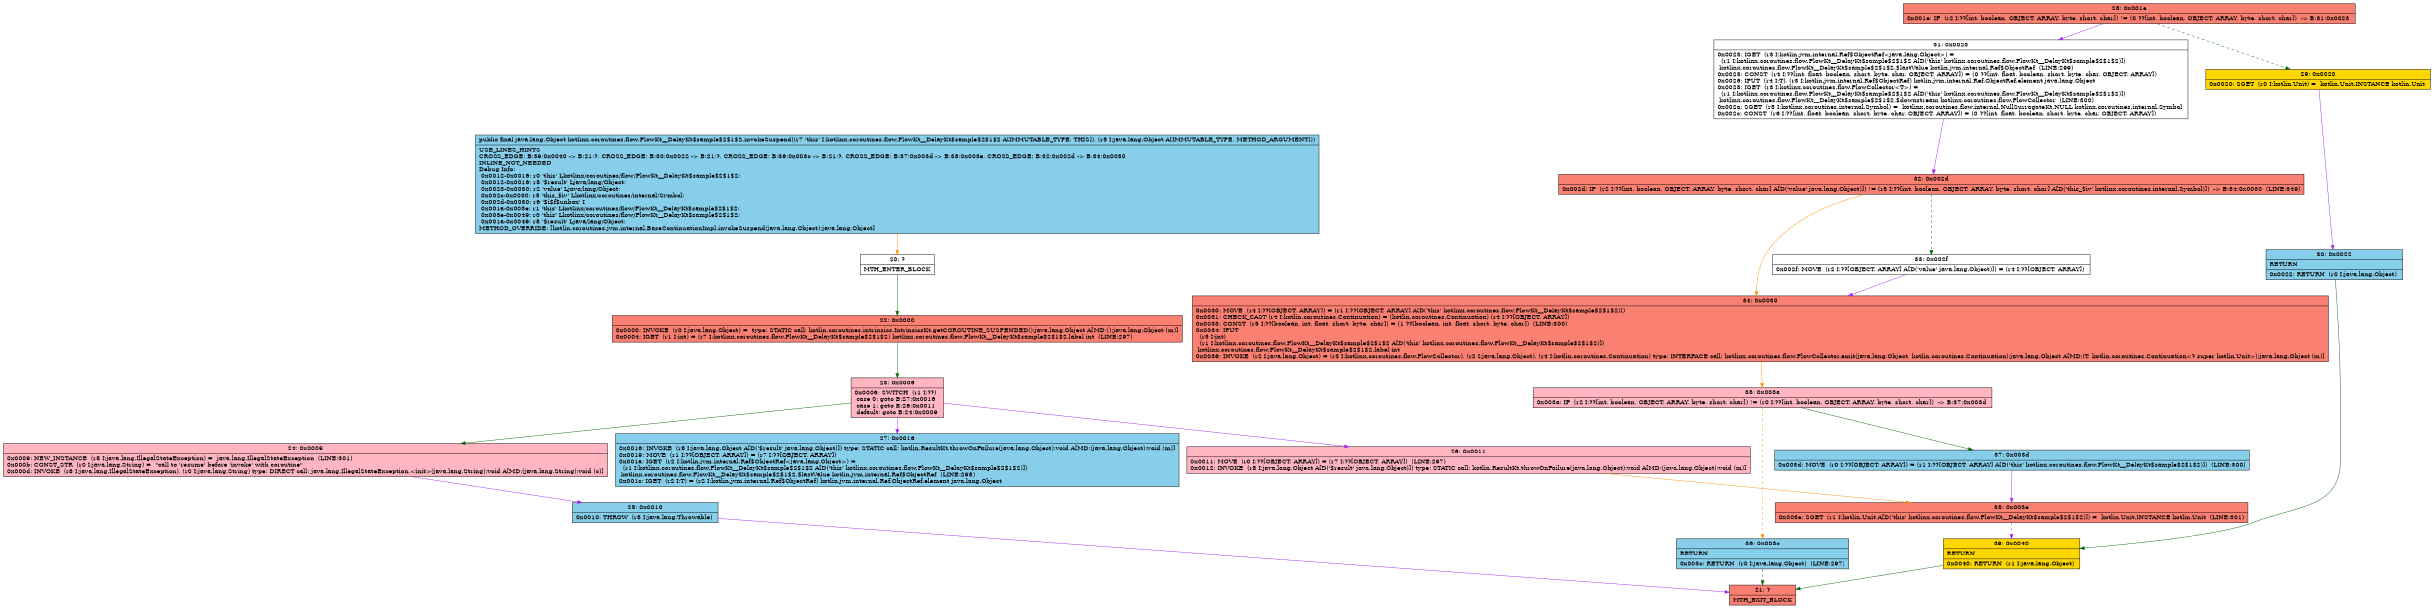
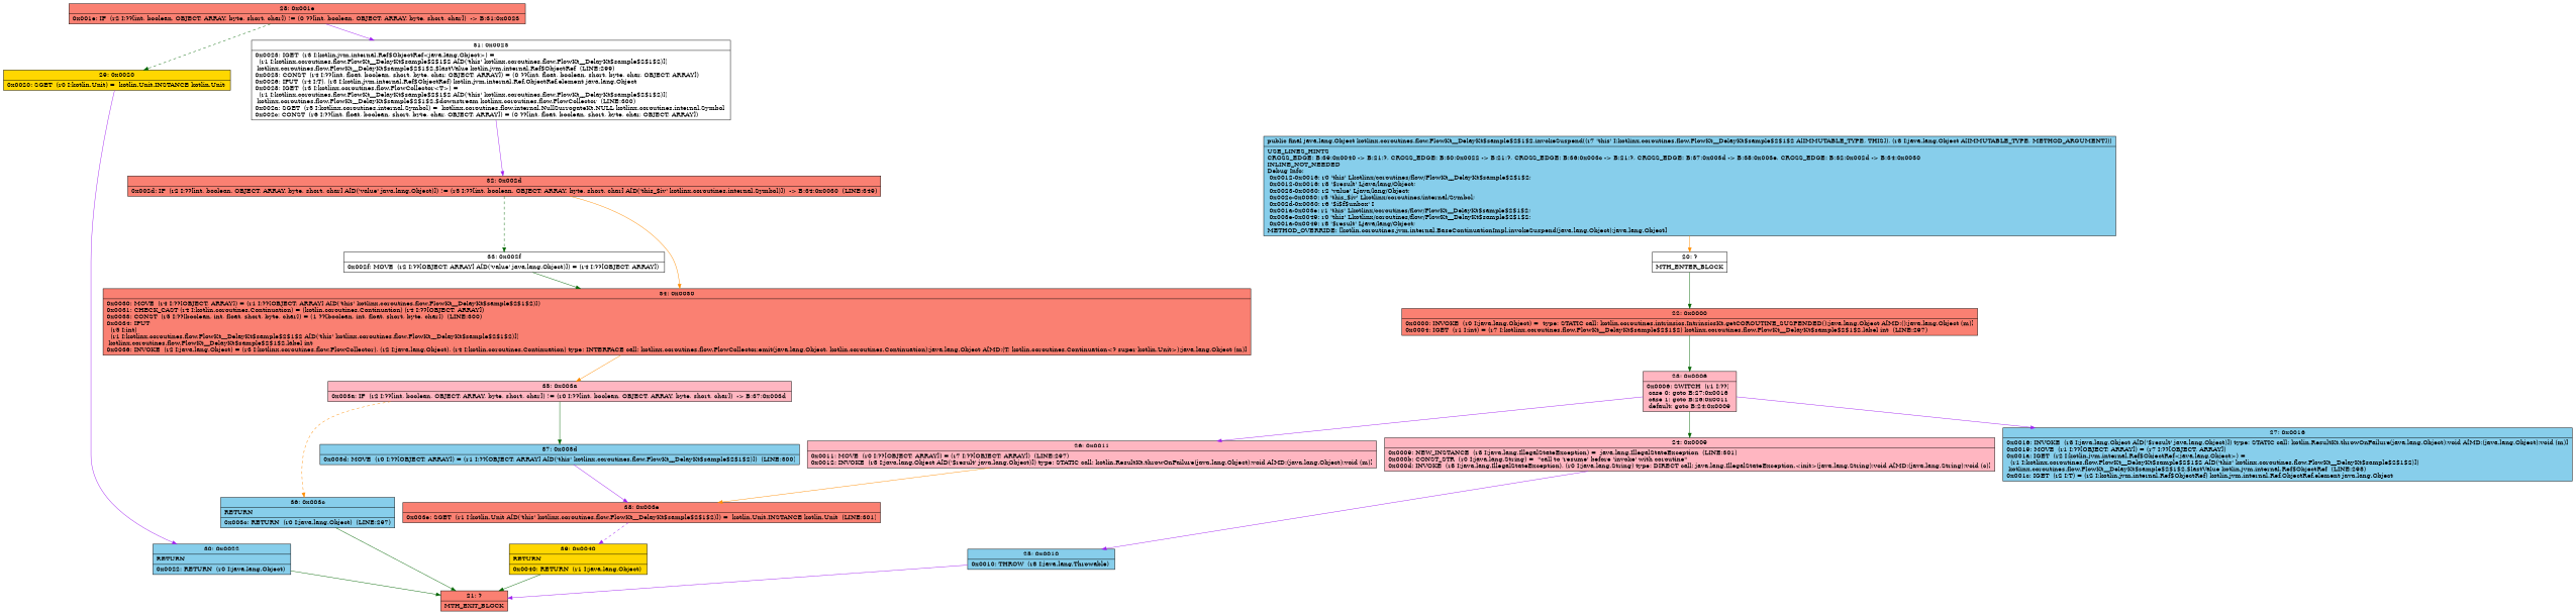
  digraph {
    node [fillcolor=salmon shape=record style=filled]
    edge [color=darkgreen]
    n1 [fillcolor=white label="{20\:\ ?|MTH_ENTER_BLOCK\l}"]
    n2 [label="{22\:\ 0x0000|0x0000: INVOKE  (r0 I:java.lang.Object) =  type: STATIC call: kotlin.coroutines.intrinsics.IntrinsicsKt.getCOROUTINE_SUSPENDED():java.lang.Object A[MD:():java.lang.Object (m)]\l0x0004: IGET  (r1 I:int) = (r7 I:kotlinx.coroutines.flow.FlowKt__DelayKt$sample$2$1$2) kotlinx.coroutines.flow.FlowKt__DelayKt$sample$2$1$2.label int  (LINE:297)\l}"]
    n3 [fillcolor=lightpink label="{23\:\ 0x0006|0x0006: SWITCH  (r1 I:??)\l case 0: goto B:27:0x0016\l case 1: goto B:26:0x0011\l default: goto B:24:0x0009 \l}"]
    n4 [fillcolor=lightpink label="{24\:\ 0x0009|0x0009: NEW_INSTANCE  (r8 I:java.lang.IllegalStateException) =  java.lang.IllegalStateException  (LINE:301)\l0x000b: CONST_STR  (r0 I:java.lang.String) =  \"call to 'resume' before 'invoke' with coroutine\" \l0x000d: INVOKE  (r8 I:java.lang.IllegalStateException), (r0 I:java.lang.String) type: DIRECT call: java.lang.IllegalStateException.\<init\>(java.lang.String):void A[MD:(java.lang.String):void (c)]\l}"]
    n5 [fillcolor=lightpink label="{26\:\ 0x0011|0x0011: MOVE  (r0 I:??[OBJECT, ARRAY]) = (r7 I:??[OBJECT, ARRAY])  (LINE:297)\l0x0012: INVOKE  (r8 I:java.lang.Object A[D('$result' java.lang.Object)]) type: STATIC call: kotlin.ResultKt.throwOnFailure(java.lang.Object):void A[MD:(java.lang.Object):void (m)]\l}"]
    n6 [fillcolor=skyblue label="{27\:\ 0x0016|0x0016: INVOKE  (r8 I:java.lang.Object A[D('$result' java.lang.Object)]) type: STATIC call: kotlin.ResultKt.throwOnFailure(java.lang.Object):void A[MD:(java.lang.Object):void (m)]\l0x0019: MOVE  (r1 I:??[OBJECT, ARRAY]) = (r7 I:??[OBJECT, ARRAY]) \l0x001a: IGET  (r2 I:kotlin.jvm.internal.Ref$ObjectRef\<java.lang.Object\>) = \l  (r1 I:kotlinx.coroutines.flow.FlowKt__DelayKt$sample$2$1$2 A[D('this' kotlinx.coroutines.flow.FlowKt__DelayKt$sample$2$1$2)])\l kotlinx.coroutines.flow.FlowKt__DelayKt$sample$2$1$2.$lastValue kotlin.jvm.internal.Ref$ObjectRef  (LINE:298)\l0x001c: IGET  (r2 I:T) = (r2 I:kotlin.jvm.internal.Ref$ObjectRef) kotlin.jvm.internal.Ref.ObjectRef.element java.lang.Object \l}"]
    n7 [fillcolor=skyblue label="{25\:\ 0x0010|0x0010: THROW  (r8 I:java.lang.Throwable) \l}"]
    n8 [label="{38\:\ 0x003e|0x003e: SGET  (r1 I:kotlin.Unit A[D('this' kotlinx.coroutines.flow.FlowKt__DelayKt$sample$2$1$2)]) =  kotlin.Unit.INSTANCE kotlin.Unit  (LINE:301)\l}"]
    n9 [label="{21\:\ ?|MTH_EXIT_BLOCK\l}"]
    n10 [fillcolor=gold label="{39\:\ 0x0040|RETURN\l|0x0040: RETURN  (r1 I:java.lang.Object) \l}"]
    n11 [label="{28\:\ 0x001e|0x001e: IF  (r2 I:??[int, boolean, OBJECT, ARRAY, byte, short, char]) != (0 ??[int, boolean, OBJECT, ARRAY, byte, short, char])  \-\> B:31:0x0023 \l}"]
    n12 [fillcolor=gold label="{29\:\ 0x0020|0x0020: SGET  (r0 I:kotlin.Unit) =  kotlin.Unit.INSTANCE kotlin.Unit \l}"]
    n13 [fillcolor=white label="{31\:\ 0x0023|0x0023: IGET  (r3 I:kotlin.jvm.internal.Ref$ObjectRef\<java.lang.Object\>) = \l  (r1 I:kotlinx.coroutines.flow.FlowKt__DelayKt$sample$2$1$2 A[D('this' kotlinx.coroutines.flow.FlowKt__DelayKt$sample$2$1$2)])\l kotlinx.coroutines.flow.FlowKt__DelayKt$sample$2$1$2.$lastValue kotlin.jvm.internal.Ref$ObjectRef  (LINE:299)\l0x0025: CONST  (r4 I:??[int, float, boolean, short, byte, char, OBJECT, ARRAY]) = (0 ??[int, float, boolean, short, byte, char, OBJECT, ARRAY]) \l0x0026: IPUT  (r4 I:T), (r3 I:kotlin.jvm.internal.Ref$ObjectRef) kotlin.jvm.internal.Ref.ObjectRef.element java.lang.Object \l0x0028: IGET  (r3 I:kotlinx.coroutines.flow.FlowCollector\<T\>) = \l  (r1 I:kotlinx.coroutines.flow.FlowKt__DelayKt$sample$2$1$2 A[D('this' kotlinx.coroutines.flow.FlowKt__DelayKt$sample$2$1$2)])\l kotlinx.coroutines.flow.FlowKt__DelayKt$sample$2$1$2.$downstream kotlinx.coroutines.flow.FlowCollector  (LINE:300)\l0x002a: SGET  (r5 I:kotlinx.coroutines.internal.Symbol) =  kotlinx.coroutines.flow.internal.NullSurrogateKt.NULL kotlinx.coroutines.internal.Symbol \l0x002c: CONST  (r6 I:??[int, float, boolean, short, byte, char, OBJECT, ARRAY]) = (0 ??[int, float, boolean, short, byte, char, OBJECT, ARRAY]) \l}"]
    n14 [fillcolor=skyblue label="{30\:\ 0x0022|RETURN\l|0x0022: RETURN  (r0 I:java.lang.Object) \l}"]
    n15 [label="{32\:\ 0x002d|0x002d: IF  (r2 I:??[int, boolean, OBJECT, ARRAY, byte, short, char] A[D('value' java.lang.Object)]) != (r5 I:??[int, boolean, OBJECT, ARRAY, byte, short, char] A[D('this_$iv' kotlinx.coroutines.internal.Symbol)])  \-\> B:34:0x0030  (LINE:349)\l}"]
    n16 [fillcolor=white label="{33\:\ 0x002f|0x002f: MOVE  (r2 I:??[OBJECT, ARRAY] A[D('value' java.lang.Object)]) = (r4 I:??[OBJECT, ARRAY]) \l}"]
    n17 [label="{34\:\ 0x0030|0x0030: MOVE  (r4 I:??[OBJECT, ARRAY]) = (r1 I:??[OBJECT, ARRAY] A[D('this' kotlinx.coroutines.flow.FlowKt__DelayKt$sample$2$1$2)]) \l0x0031: CHECK_CAST (r4 I:kotlin.coroutines.Continuation) = (kotlin.coroutines.Continuation) (r4 I:??[OBJECT, ARRAY]) \l0x0033: CONST  (r5 I:??[boolean, int, float, short, byte, char]) = (1 ??[boolean, int, float, short, byte, char])  (LINE:300)\l0x0034: IPUT  \l  (r5 I:int)\l  (r1 I:kotlinx.coroutines.flow.FlowKt__DelayKt$sample$2$1$2 A[D('this' kotlinx.coroutines.flow.FlowKt__DelayKt$sample$2$1$2)])\l kotlinx.coroutines.flow.FlowKt__DelayKt$sample$2$1$2.label int \l0x0036: INVOKE  (r2 I:java.lang.Object) = (r3 I:kotlinx.coroutines.flow.FlowCollector), (r2 I:java.lang.Object), (r4 I:kotlin.coroutines.Continuation) type: INTERFACE call: kotlinx.coroutines.flow.FlowCollector.emit(java.lang.Object, kotlin.coroutines.Continuation):java.lang.Object A[MD:(T, kotlin.coroutines.Continuation\<? super kotlin.Unit\>):java.lang.Object (m)]\l}"]
    n18 [fillcolor=lightpink label="{35\:\ 0x003a|0x003a: IF  (r2 I:??[int, boolean, OBJECT, ARRAY, byte, short, char]) != (r0 I:??[int, boolean, OBJECT, ARRAY, byte, short, char])  \-\> B:37:0x003d \l}"]
    n19 [fillcolor=skyblue label="{36\:\ 0x003c|RETURN\l|0x003c: RETURN  (r0 I:java.lang.Object)  (LINE:297)\l}"]
    n20 [fillcolor=skyblue label="{37\:\ 0x003d|0x003d: MOVE  (r0 I:??[OBJECT, ARRAY]) = (r1 I:??[OBJECT, ARRAY] A[D('this' kotlinx.coroutines.flow.FlowKt__DelayKt$sample$2$1$2)])  (LINE:300)\l}"]
    n21 [fillcolor=skyblue label="{public final java.lang.Object kotlinx.coroutines.flow.FlowKt__DelayKt$sample$2$1$2.invokeSuspend((r7 'this' I:kotlinx.coroutines.flow.FlowKt__DelayKt$sample$2$1$2 A[IMMUTABLE_TYPE, THIS]), (r8 I:java.lang.Object A[IMMUTABLE_TYPE, METHOD_ARGUMENT]))  | USE_LINES_HINTS\lCROSS_EDGE: B:39:0x0040 \-\> B:21:?, CROSS_EDGE: B:30:0x0022 \-\> B:21:?, CROSS_EDGE: B:36:0x003c \-\> B:21:?, CROSS_EDGE: B:37:0x003d \-\> B:38:0x003e, CROSS_EDGE: B:32:0x002d \-\> B:34:0x0030\lINLINE_NOT_NEEDED\lDebug Info:\l  0x0012\-0x0016: r0 'this' Lkotlinx\/coroutines\/flow\/FlowKt__DelayKt$sample$2$1$2;\l  0x0012\-0x0016: r8 '$result' Ljava\/lang\/Object;\l  0x0023\-0x0030: r2 'value' Ljava\/lang\/Object;\l  0x002c\-0x0030: r5 'this_$iv' Lkotlinx\/coroutines\/internal\/Symbol;\l  0x002d\-0x0030: r6 '$i$f$unbox' I\l  0x001a\-0x003e: r1 'this' Lkotlinx\/coroutines\/flow\/FlowKt__DelayKt$sample$2$1$2;\l  0x003e\-0x0049: r0 'this' Lkotlinx\/coroutines\/flow\/FlowKt__DelayKt$sample$2$1$2;\l  0x001a\-0x0049: r8 '$result' Ljava\/lang\/Object;\lMETHOD_OVERRIDE: [kotlin.coroutines.jvm.internal.BaseContinuationImpl.invokeSuspend(java.lang.Object):java.lang.Object]\l}"]
    n1 -> n2
    n2 -> n3
    n3 -> n4
    n3 -> n5 [color=purple]
    n3 -> n6 [color=purple]
    n4 -> n7 [color=purple]
    n5 -> n8 [color=darkorange]
    n7 -> n9 [color=purple]
    n8 -> n10 [color=purple style=dashed]
    n10 -> n9
    n11 -> n12 [style=dashed]
    n11 -> n13 [color=purple]
    n12 -> n14 [color=purple]
    n13 -> n15 [color=purple]
-   n14 -> n10
+   n14 -> n9
    n15 -> n16 [style=dashed]
    n15 -> n17 [color=darkorange]
-   n16 -> n17 [color=purple]
+   n16 -> n17
    n17 -> n18 [color=darkorange]
    n18 -> n19 [color=darkorange style=dashed]
    n18 -> n20
-   n19 -> n9 [style=dashed]
+   n19 -> n9
    n20 -> n8 [color=purple]
    n21 -> n1 [color=darkorange]
  }
